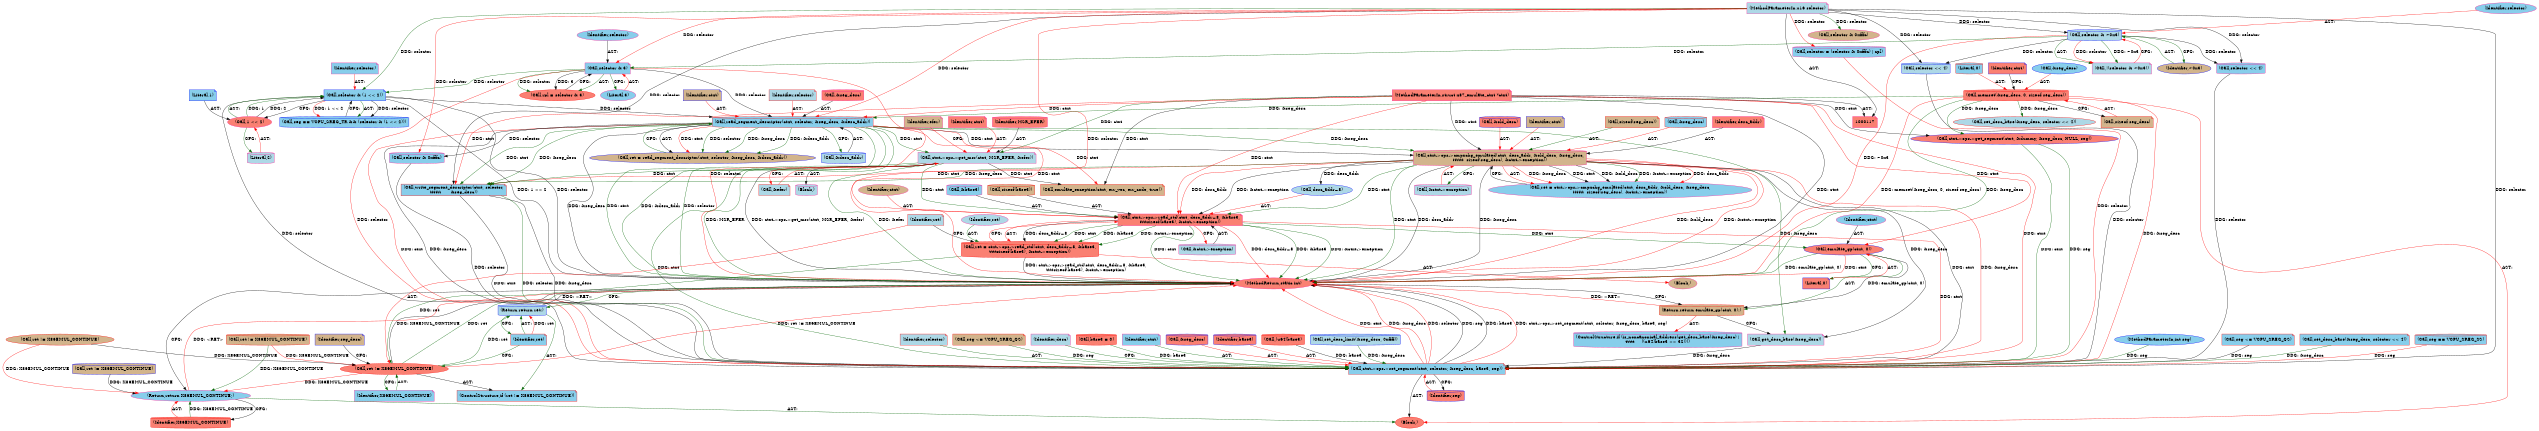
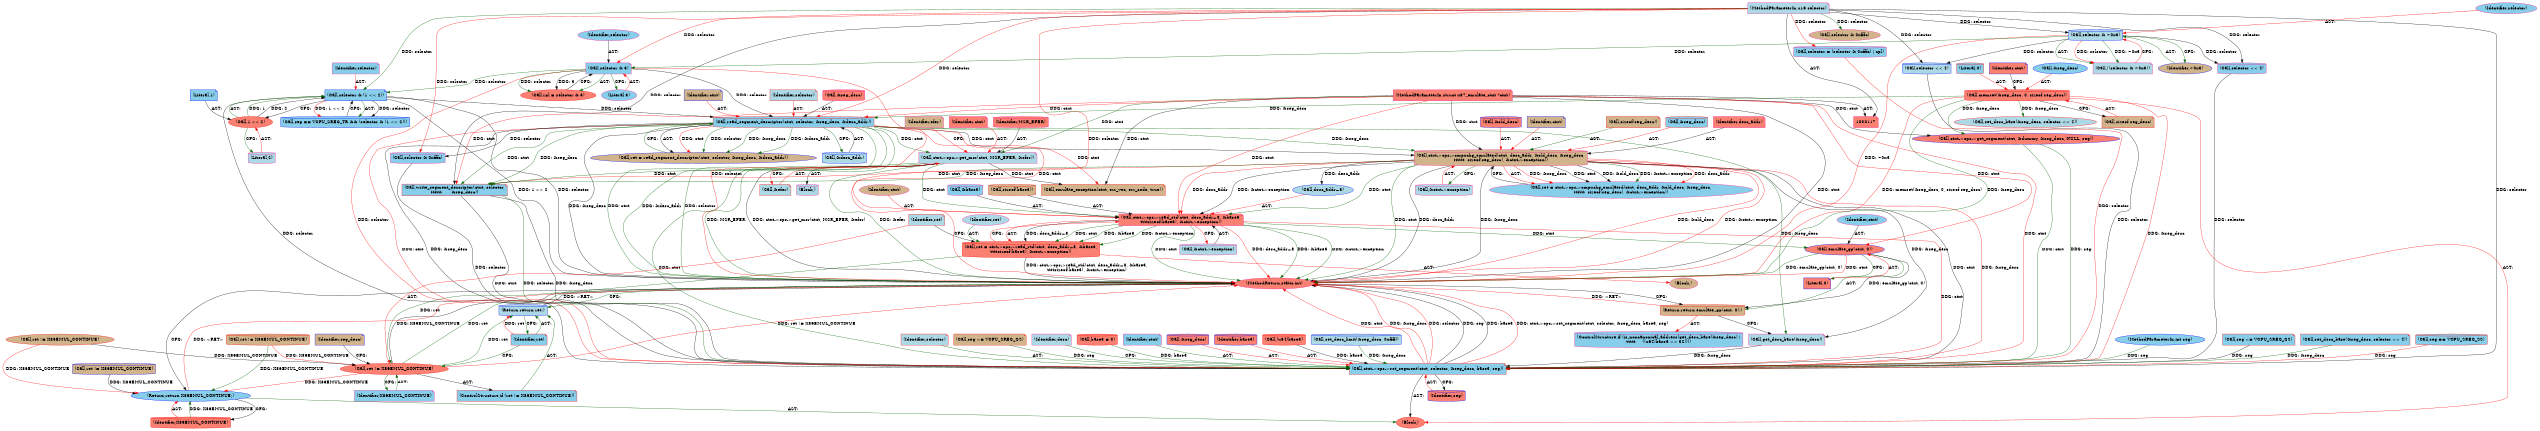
  digraph {
    node [color=deeppink fillcolor=skyblue shape=note style=filled]
    edge [color=black]
    n1 [fillcolor=salmon label="(Call,ctxt->ops->read_std(ctxt, desc_addr+8, &base3,\n\t\t\t\tsizeof(base3), &ctxt->exception))"]
    n2 [color=red fillcolor=salmon label="(Call,ret = ctxt->ops->read_std(ctxt, desc_addr+8, &base3,\n\t\t\t\tsizeof(base3), &ctxt->exception))" shape=cylinder]
    n3 [color=blue fillcolor=salmon label="(Call,emulate_gp(ctxt, 0))" shape=ellipse]
    n4 [color=red label="(Call,ctxt->ops->set_segment(ctxt, selector, &seg_desc, base3, seg))"]
    n5 [fillcolor=salmon label="(MethodReturn,static int)" shape=ellipse]
    n6 [fillcolor=lightblue label="(Call,&ctxt->exception)" shape=cylinder]
    n7 [color=red fillcolor=salmon label="(Call,ret != X86EMUL_CONTINUE)" shape=ellipse]
    n8 [fillcolor=tan label="(Block,)" shape=ellipse]
    n9 [color=red fillcolor=tan label="(Return,return emulate_gp(ctxt, 0);)" shape=cylinder]
    n10 [color=blue fillcolor=salmon label="(Literal,0)"]
    n11 [color=red fillcolor=salmon label="(Block,)" shape=ellipse]
    n12 [color=blue fillcolor=salmon label="(Identifier,seg)" shape=cylinder]
    n13 [color=blue fillcolor=lightblue label="(Return,return ret;)" shape=cylinder]
-   n14 [label="(Return,return X86EMUL_CONTINUE;)" shape=ellipse]
+   n14 [color=blue label="(Return,return X86EMUL_CONTINUE;)" shape=ellipse]
    n15 [fillcolor=tan label="(Call,ctxt->ops->cmpxchg_emulated(ctxt, desc_addr, &old_desc, &seg_desc,\n\t\t\t\t\t\t  sizeof(seg_desc), &ctxt->exception))" shape=cylinder]
    n16 [color=red label="(Call,write_segment_descriptor(ctxt, selector,\n\t\t\t\t\t\t       &seg_desc))"]
    n17 [color=blue fillcolor=lightblue label="(Call,desc_addr+8)" shape=ellipse]
    n18 [label="(Call,ret = ctxt->ops->cmpxchg_emulated(ctxt, desc_addr, &old_desc, &seg_desc,\n\t\t\t\t\t\t  sizeof(seg_desc), &ctxt->exception))" shape=ellipse]
    n19 [fillcolor=lightblue label="(Call,&ctxt->exception)" shape=cylinder]
    n20 [fillcolor=lightblue label="(Call,get_desc_base(&seg_desc))"]
    n21 [color=red label="(Call,read_segment_descriptor(ctxt, selector, &seg_desc, &desc_addr))" shape=cylinder]
    n22 [fillcolor=lightblue label="(Call,ctxt->ops->get_msr(ctxt, MSR_EFER, &efer))"]
    n23 [color=blue fillcolor=tan label="(Call,ret = read_segment_descriptor(ctxt, selector, &seg_desc, &desc_addr))" shape=ellipse]
    n24 [label="(Call,selector & 0xfffc)" shape=cylinder]
    n25 [color=blue fillcolor=lightblue label="(Call,&desc_addr)" shape=cylinder]
    n26 [color=red fillcolor=tan label="(Call,emulate_exception(ctxt, err_vec, err_code, true))"]
    n27 [color=red fillcolor=lightblue label="(Call,&efer)"]
    n28 [fillcolor=lightblue label="(Block,)" shape=cylinder]
    n29 [fillcolor=salmon label="(MethodParameterIn,struct x87_emulate_ctxt *ctxt)"]
    n30 [color=blue fillcolor=salmon label="(Call,ctxt->ops->get_segment(ctxt, &dummy, &seg_desc, NULL, seg))" shape=ellipse]
    1000117 [fillcolor=salmon]
    n32 [label="(Call,selector & 3)"]
    n33 [color=blue label="(Call,selector & (1 << 2))"]
    n34 [color=red fillcolor=salmon label="(Call,rpl = selector & 3)" shape=ellipse]
    n35 [label="(Literal,3)" shape=ellipse]
-   n36 [fillcolor=salmon label="(Call,1 << 2)" shape=ellipse]
+   n36 [color=red fillcolor=salmon label="(Call,1 << 2)" shape=ellipse]
    n37 [color=blue label="(Call,seg == VCPU_SREG_TR && (selector & (1 << 2)))" shape=cylinder]
    n38 [color=blue fillcolor=lightblue label="(Call,selector & ~0x3)" shape=cylinder]
    n39 [color=blue fillcolor=lightblue label="(Call,selector << 4)" shape=cylinder]
    n40 [fillcolor=lightblue label="(Call,!(selector & ~0x3))"]
    n41 [label="(Call,selector << 4)" shape=cylinder]
    n42 [color=blue fillcolor=tan label="(Identifier,~0x3)" shape=ellipse]
    n43 [fillcolor=lightblue label="(MethodParameterIn,u16 selector)"]
    n44 [label="(Call,selector = (selector & 0xfffc) | cpl)" shape=cylinder]
    n45 [fillcolor=tan label="(Call,selector & 0xfffc)" shape=ellipse]
    n46 [fillcolor=lightblue label="(Literal,2)" shape=cylinder]
    n47 [color=red fillcolor=salmon label="(Call,memset(&seg_desc, 0, sizeof seg_desc))" shape=cylinder]
    n48 [color=red fillcolor=lightblue label="(Call,set_desc_base(&seg_desc, selector << 4))" shape=ellipse]
    n49 [color=red fillcolor=tan label="(Call,sizeof seg_desc)"]
    n50 [label="(Identifier,X86EMUL_CONTINUE)"]
    n51 [color=red label="(ControlStructure,if (ret != X86EMUL_CONTINUE))"]
    n52 [color=red label="(Identifier,ret)"]
    n53 [color=red fillcolor=salmon label="(Identifier,X86EMUL_CONTINUE)" shape=cylinder]
    n54 [label="(ControlStructure,if (is_noncanonical_address(get_desc_base(&seg_desc) |\n\t\t\t\t\t     ((u64)base3 << 32))))" shape=cylinder]
    n55 [color=blue label="(MethodParameterIn,int seg)" shape=ellipse]
    n56 [color=red fillcolor=tan label="(Call,ret != X86EMUL_CONTINUE)" shape=cylinder]
    n57 [color=blue fillcolor=salmon label="(Identifier,ctxt)"]
    n58 [fillcolor=tan label="(Identifier,ctxt)" shape=ellipse]
    n59 [color=red label="(Call,seg <= VCPU_SREG_GS)"]
    n60 [label="(Identifier,selector)"]
    n61 [color=blue label="(Call,&seg_desc)" shape=ellipse]
    n62 [fillcolor=salmon label="(Call,&seg_desc)" shape=cylinder]
    n63 [color=blue fillcolor=tan label="(Identifier,ctxt)"]
    n64 [fillcolor=salmon label="(Identifier,MSR_EFER)" shape=cylinder]
    n65 [color=blue fillcolor=tan label="(Call,ret != X86EMUL_CONTINUE)" shape=cylinder]
    n66 [label="(Identifier,ctxt)" shape=ellipse]
    n67 [fillcolor=salmon label="(Identifier,desc_addr)"]
    n68 [color=red fillcolor=lightblue label="(Identifier,selector)"]
    n69 [label="(Identifier,selector)" shape=ellipse]
    n70 [color=red label="(Literal,0)" shape=cylinder]
    n71 [color=red label="(Call,set_desc_base(&seg_desc, selector << 4))"]
    n72 [color=red label="(Call,seg == VCPU_SREG_SS)" shape=cylinder]
    n73 [color=blue fillcolor=tan label="(Identifier,seg_desc)"]
    n74 [color=blue fillcolor=salmon label="(Call,&old_desc)" shape=cylinder]
    n75 [label="(Call,&base3)" shape=cylinder]
    n76 [color=red fillcolor=lightblue label="(Identifier,selector)"]
    n77 [color=blue label="(Literal,1)"]
    n78 [color=red fillcolor=tan label="(Call,ret != X86EMUL_CONTINUE)" shape=ellipse]
    n79 [fillcolor=tan label="(Identifier,efer)"]
    n80 [color=blue fillcolor=tan label="(Identifier,ctxt)"]
    n81 [color=red fillcolor=tan label="(Call,sizeof(seg_desc))"]
    n82 [fillcolor=salmon label="(Identifier,ctxt)"]
    n83 [color=red label="(Call,&seg_desc)" shape=cylinder]
    n84 [color=red fillcolor=tan label="(Call,seg <= VCPU_SREG_GS)"]
    n85 [fillcolor=lightblue label="(Identifier,desc)"]
    n86 [color=red fillcolor=tan label="(Call,sizeof(base3))" shape=cylinder]
    n87 [color=red fillcolor=salmon label="(Call,base3 = 0)" shape=cylinder]
    n88 [label="(Identifier,ctxt)"]
    n89 [label="(Identifier,selector)" shape=ellipse]
    n90 [color=blue fillcolor=salmon label="(Call,&seg_desc)" shape=cylinder]
    n91 [color=red fillcolor=lightblue label="(Identifier,ret)"]
    n92 [color=blue fillcolor=salmon label="(Identifier,base3)" shape=cylinder]
    n93 [color=red fillcolor=salmon label="(Call,(u64)base3)" shape=cylinder]
    n94 [color=blue fillcolor=lightblue label="(Call,set_desc_limit(&seg_desc, 0xffff))" shape=cylinder]
    n95 [fillcolor=lightblue label="(Identifier,ret)" shape=ellipse]
    n1 -> n2 [color=red label="AST: "]
    n1 -> n2 [label="DDG: desc_addr+8"]
    n1 -> n2 [color=darkgreen label="DDG: ctxt"]
    n1 -> n2 [color=darkgreen label="DDG: &base3"]
    n1 -> n2 [color=darkgreen label="DDG: &ctxt->exception"]
    n1 -> n3 [color=darkgreen label="DDG: ctxt"]
    n1 -> n4 [color=red label="DDG: ctxt"]
    n1 -> n5 [color=darkgreen label="DDG: ctxt"]
    n1 -> n5 [color=red label="DDG: desc_addr+8"]
    n1 -> n5 [color=darkgreen label="DDG: &base3"]
    n1 -> n5 [color=darkgreen label="DDG: &ctxt->exception"]
    n1 -> n6 [color=red label="CFG: "]
    n2 -> n1 [color=red label="CFG: "]
    n2 -> n5 [label="DDG: ctxt->ops->read_std(ctxt, desc_addr+8, &base3,\n\t\t\t\tsizeof(base3), &ctxt->exception)"]
    n2 -> n7 [color=darkgreen label="DDG: ret"]
    n2 -> n8 [color=red label="AST: "]
    n3 -> n5 [color=darkgreen label="DDG: emulate_gp(ctxt, 0)"]
    n3 -> n5 [color=red label="DDG: ctxt"]
    n3 -> n9 [color=darkgreen label="AST: "]
    n3 -> n9 [label="DDG: emulate_gp(ctxt, 0)"]
    n3 -> n10 [color=darkgreen label="CFG: "]
    n4 -> n5 [color=red label="DDG: &seg_desc"]
    n4 -> n5 [color=red label="DDG: selector"]
    n4 -> n5 [label="DDG: seg"]
    n4 -> n5 [label="DDG: base3"]
    n4 -> n5 [color=red label="DDG: ctxt->ops->set_segment(ctxt, selector, &seg_desc, base3, seg)"]
    n4 -> n5 [color=red label="DDG: ctxt"]
    n4 -> n11 [label="AST: "]
    n4 -> n12 [label="CFG: "]
    n5 -> n9 [label="CFG: "]
    n5 -> n13 [color=darkgreen label="CFG: "]
    n5 -> n14 [label="CFG: "]
    n6 -> n1 [label="AST: "]
    n7 -> n5 [color=red label="DDG: ret != X86EMUL_CONTINUE"]
    n7 -> n5 [label="DDG: X86EMUL_CONTINUE"]
    n7 -> n5 [color=darkgreen label="DDG: ret"]
    n7 -> n13 [color=darkgreen label="DDG: ret"]
    n7 -> n14 [color=red label="DDG: X86EMUL_CONTINUE"]
    n7 -> n50 [color=darkgreen label="CFG: "]
    n7 -> n51 [label="AST: "]
    n9 -> n5 [color=red label="DDG: <RET>"]
    n9 -> n20 [label="CFG: "]
    n9 -> n54 [color=red label="AST: "]
    n10 -> n3 [color=red label="AST: "]
    n12 -> n4 [color=red label="AST: "]
    n13 -> n5 [label="DDG: <RET>"]
-   n13 -> n51 [color=darkgreen label="AST: "]
+   n51 -> n13 [color=darkgreen label="AST: "]
    n13 -> n52 [color=darkgreen label="CFG: "]
    n14 -> n5 [color=red label="DDG: <RET>"]
    n14 -> n11 [color=darkgreen label="AST: "]
    n14 -> n53 [label="CFG: "]
    n15 -> n1 [color=darkgreen label="DDG: ctxt"]
    n15 -> n1 [color=red label="DDG: desc_addr"]
    n15 -> n1 [label="DDG: &ctxt->exception"]
    n15 -> n4 [label="DDG: ctxt"]
    n15 -> n4 [color=red label="DDG: &seg_desc"]
    n15 -> n5 [color=darkgreen label="DDG: ctxt"]
    n15 -> n5 [label="DDG: desc_addr"]
    n15 -> n5 [label="DDG: &seg_desc"]
    n15 -> n5 [color=red label="DDG: &old_desc"]
    n15 -> n5 [color=red label="DDG: &ctxt->exception"]
    n15 -> n16 [color=red label="DDG: ctxt"]
    n15 -> n16 [color=darkgreen label="DDG: &seg_desc"]
    n15 -> n17 [label="DDG: desc_addr"]
    n15 -> n18 [color=red label="AST: "]
    n15 -> n18 [color=red label="DDG: &seg_desc"]
    n15 -> n18 [label="DDG: ctxt"]
    n15 -> n18 [label="DDG: &old_desc"]
    n15 -> n18 [color=darkgreen label="DDG: &ctxt->exception"]
    n15 -> n18 [color=red label="DDG: desc_addr"]
    n15 -> n19 [color=darkgreen label="CFG: "]
    n15 -> n20 [label="DDG: &seg_desc"]
    n16 -> n4 [label="DDG: ctxt"]
    n16 -> n4 [color=darkgreen label="DDG: selector"]
    n16 -> n4 [label="DDG: &seg_desc"]
    n17 -> n1 [color=red label="AST: "]
    n18 -> n15 [label="CFG: "]
    n19 -> n15 [color=red label="AST: "]
    n20 -> n4 [label="DDG: &seg_desc"]
    n21 -> n1 [color=red label="DDG: ctxt"]
    n21 -> n4 [color=red label="DDG: ctxt"]
    n21 -> n4 [label="DDG: &seg_desc"]
    n21 -> n5 [color=darkgreen label="DDG: &desc_addr"]
    n21 -> n5 [color=darkgreen label="DDG: selector"]
    n21 -> n5 [label="DDG: &seg_desc"]
    n21 -> n5 [color=darkgreen label="DDG: ctxt"]
    n21 -> n15 [label="DDG: ctxt"]
    n21 -> n15 [color=darkgreen label="DDG: &seg_desc"]
    n21 -> n16 [color=darkgreen label="DDG: ctxt"]
    n21 -> n16 [color=darkgreen label="DDG: &seg_desc"]
    n21 -> n20 [color=darkgreen label="DDG: &seg_desc"]
    n21 -> n22 [color=darkgreen label="DDG: ctxt"]
    n21 -> n23 [label="AST: "]
    n21 -> n23 [color=red label="DDG: ctxt"]
    n21 -> n23 [color=darkgreen label="DDG: selector"]
    n21 -> n23 [color=darkgreen label="DDG: &seg_desc"]
    n21 -> n23 [color=darkgreen label="DDG: &desc_addr"]
    n21 -> n24 [label="DDG: selector"]
    n21 -> n25 [color=darkgreen label="CFG: "]
    n21 -> n26 [color=red label="DDG: ctxt"]
    n22 -> n1 [color=darkgreen label="DDG: ctxt"]
    n22 -> n4 [color=darkgreen label="DDG: ctxt"]
    n22 -> n5 [color=darkgreen label="DDG: &efer"]
    n22 -> n5 [color=darkgreen label="DDG: MSR_EFER"]
    n22 -> n5 [label="DDG: ctxt->ops->get_msr(ctxt, MSR_EFER, &efer)"]
    n22 -> n16 [color=darkgreen label="DDG: ctxt"]
    n22 -> n26 [label="DDG: ctxt"]
    n22 -> n27 [color=red label="CFG: "]
    n22 -> n28 [label="AST: "]
    n23 -> n21 [color=darkgreen label="CFG: "]
    n24 -> n4 [label="DDG: selector"]
    n25 -> n21 [label="AST: "]
    n27 -> n22 [color=red label="AST: "]
    n29 -> n1 [color=red label="DDG: ctxt"]
    n29 -> n3 [color=red label="DDG: ctxt"]
    n29 -> n4 [color=red label="DDG: ctxt"]
    n29 -> n5 [label="DDG: ctxt"]
    n29 -> n15 [label="DDG: ctxt"]
    n29 -> n16 [color=red label="DDG: ctxt"]
    n29 -> n21 [color=red label="DDG: ctxt"]
    n29 -> n22 [color=darkgreen label="DDG: ctxt"]
    n29 -> n26 [label="DDG: ctxt"]
    n29 -> n30 [label="DDG: ctxt"]
    n29 -> 1000117 [label="AST: "]
    n30 -> n4 [color=darkgreen label="DDG: ctxt"]
    n30 -> n4 [color=darkgreen label="DDG: seg"]
    n32 -> n4 [color=red label="DDG: selector"]
    n32 -> n5 [color=red label="DDG: selector"]
    n32 -> n21 [label="DDG: selector"]
    n32 -> n33 [color=darkgreen label="DDG: selector"]
    n32 -> n34 [color=darkgreen label="AST: "]
    n32 -> n34 [color=darkgreen label="DDG: selector"]
    n32 -> n34 [label="DDG: 3"]
    n32 -> n35 [color=darkgreen label="CFG: "]
    n33 -> n4 [label="DDG: selector"]
    n33 -> n5 [label="DDG: selector"]
    n33 -> n5 [label="DDG: 1 << 2"]
    n33 -> n21 [label="DDG: selector"]
    n33 -> n36 [label="CFG: "]
    n33 -> n37 [color=darkgreen label="AST: "]
    n33 -> n37 [label="DDG: selector"]
    n33 -> n37 [color=red label="DDG: 1 << 2"]
    n34 -> n32 [label="CFG: "]
    n35 -> n32 [color=red label="AST: "]
    n36 -> n33 [color=darkgreen label="AST: "]
    n36 -> n33 [color=darkgreen label="DDG: 1"]
    n36 -> n33 [label="DDG: 2"]
    n36 -> n46 [color=darkgreen label="CFG: "]
    n37 -> n33 [label="CFG: "]
    n38 -> n5 [color=red label="DDG: ~0x3"]
    n38 -> n32 [color=darkgreen label="DDG: selector"]
    n38 -> n39 [label="DDG: selector"]
    n38 -> n40 [color=darkgreen label="AST: "]
    n38 -> n40 [color=red label="DDG: selector"]
    n38 -> n40 [color=darkgreen label="DDG: ~0x3"]
    n38 -> n41 [label="DDG: selector"]
    n38 -> n42 [color=darkgreen label="CFG: "]
    n39 -> n4 [label="DDG: selector"]
    n40 -> n38 [color=red label="CFG: "]
    n41 -> n4 [label="DDG: selector"]
    n42 -> n38 [color=darkgreen label="AST: "]
    n43 -> n4 [label="DDG: selector"]
    n43 -> n5 [color=red label="DDG: selector"]
    n43 -> n16 [label="DDG: selector"]
    n43 -> n21 [color=red label="DDG: selector"]
    n43 -> n24 [color=red label="DDG: selector"]
    n43 -> 1000117 [label="AST: "]
    n43 -> n32 [color=red label="DDG: selector"]
    n43 -> n33 [color=darkgreen label="DDG: selector"]
    n43 -> n38 [label="DDG: selector"]
    n43 -> n39 [label="DDG: selector"]
    n43 -> n41 [label="DDG: selector"]
    n43 -> n44 [color=red label="DDG: selector"]
    n43 -> n45 [color=darkgreen label="DDG: selector"]
    n44 -> n4 [color=red label="DDG: selector"]
    n46 -> n36 [color=red label="AST: "]
    n47 -> n4 [color=red label="DDG: &seg_desc"]
    n47 -> n5 [color=red label="DDG: memset(&seg_desc, 0, sizeof seg_desc)"]
    n47 -> n5 [color=darkgreen label="DDG: &seg_desc"]
    n47 -> n11 [color=red label="AST: "]
    n47 -> n21 [color=darkgreen label="DDG: &seg_desc"]
    n47 -> n30 [color=darkgreen label="DDG: &seg_desc"]
    n47 -> n48 [color=darkgreen label="DDG: &seg_desc"]
    n47 -> n49 [label="CFG: "]
    n49 -> n47 [color=red label="AST: "]
    n50 -> n7 [color=darkgreen label="AST: "]
    n52 -> n7 [color=darkgreen label="CFG: "]
    n52 -> n13 [color=darkgreen label="AST: "]
    n52 -> n13 [color=red label="DDG: ret"]
    n53 -> n14 [color=red label="AST: "]
    n53 -> n14 [color=darkgreen label="DDG: X86EMUL_CONTINUE"]
    n55 -> n4 [color=darkgreen label="DDG: seg"]
    n56 -> n7 [color=red label="DDG: X86EMUL_CONTINUE"]
    n56 -> n14 [color=darkgreen label="DDG: X86EMUL_CONTINUE"]
    n57 -> n47 [label="CFG: "]
    n58 -> n1 [color=red label="AST: "]
    n59 -> n4 [label="DDG: seg"]
    n60 -> n33 [color=red label="AST: "]
    n61 -> n47 [color=red label="AST: "]
    n62 -> n21 [label="AST: "]
    n63 -> n21 [color=red label="AST: "]
    n64 -> n22 [label="AST: "]
    n65 -> n14 [label="DDG: X86EMUL_CONTINUE"]
    n66 -> n3 [label="AST: "]
    n67 -> n15 [label="AST: "]
    n68 -> n21 [color=red label="AST: "]
    n69 -> n32 [label="AST: "]
    n70 -> n47 [color=red label="AST: "]
    n71 -> n4 [color=darkgreen label="DDG: &seg_desc"]
    n72 -> n4 [color=red label="DDG: seg"]
    n73 -> n7 [label="CFG: "]
    n74 -> n15 [color=red label="AST: "]
    n75 -> n1 [label="AST: "]
    n76 -> n4 [color=darkgreen label="AST: "]
    n77 -> n36 [label="AST: "]
    n78 -> n7 [label="DDG: X86EMUL_CONTINUE"]
    n78 -> n14 [color=red label="DDG: X86EMUL_CONTINUE"]
    n79 -> n22 [color=red label="CFG: "]
    n80 -> n15 [color=red label="AST: "]
    n81 -> n15 [color=darkgreen label="AST: "]
    n82 -> n22 [color=red label="AST: "]
    n83 -> n15 [color=red label="AST: "]
    n84 -> n4 [color=darkgreen label="DDG: seg"]
    n85 -> n4 [color=darkgreen label="CFG: "]
    n86 -> n1 [label="AST: "]
    n87 -> n4 [color=darkgreen label="DDG: base3"]
    n88 -> n4 [color=darkgreen label="AST: "]
    n89 -> n38 [color=red label="AST: "]
    n90 -> n4 [color=red label="AST: "]
    n91 -> n2 [label="CFG: "]
    n91 -> n7 [color=red label="AST: "]
    n92 -> n4 [color=red label="AST: "]
    n93 -> n4 [label="DDG: base3"]
    n94 -> n4 [color=darkgreen label="DDG: &seg_desc"]
    n95 -> n2 [color=darkgreen label="AST: "]
  }
